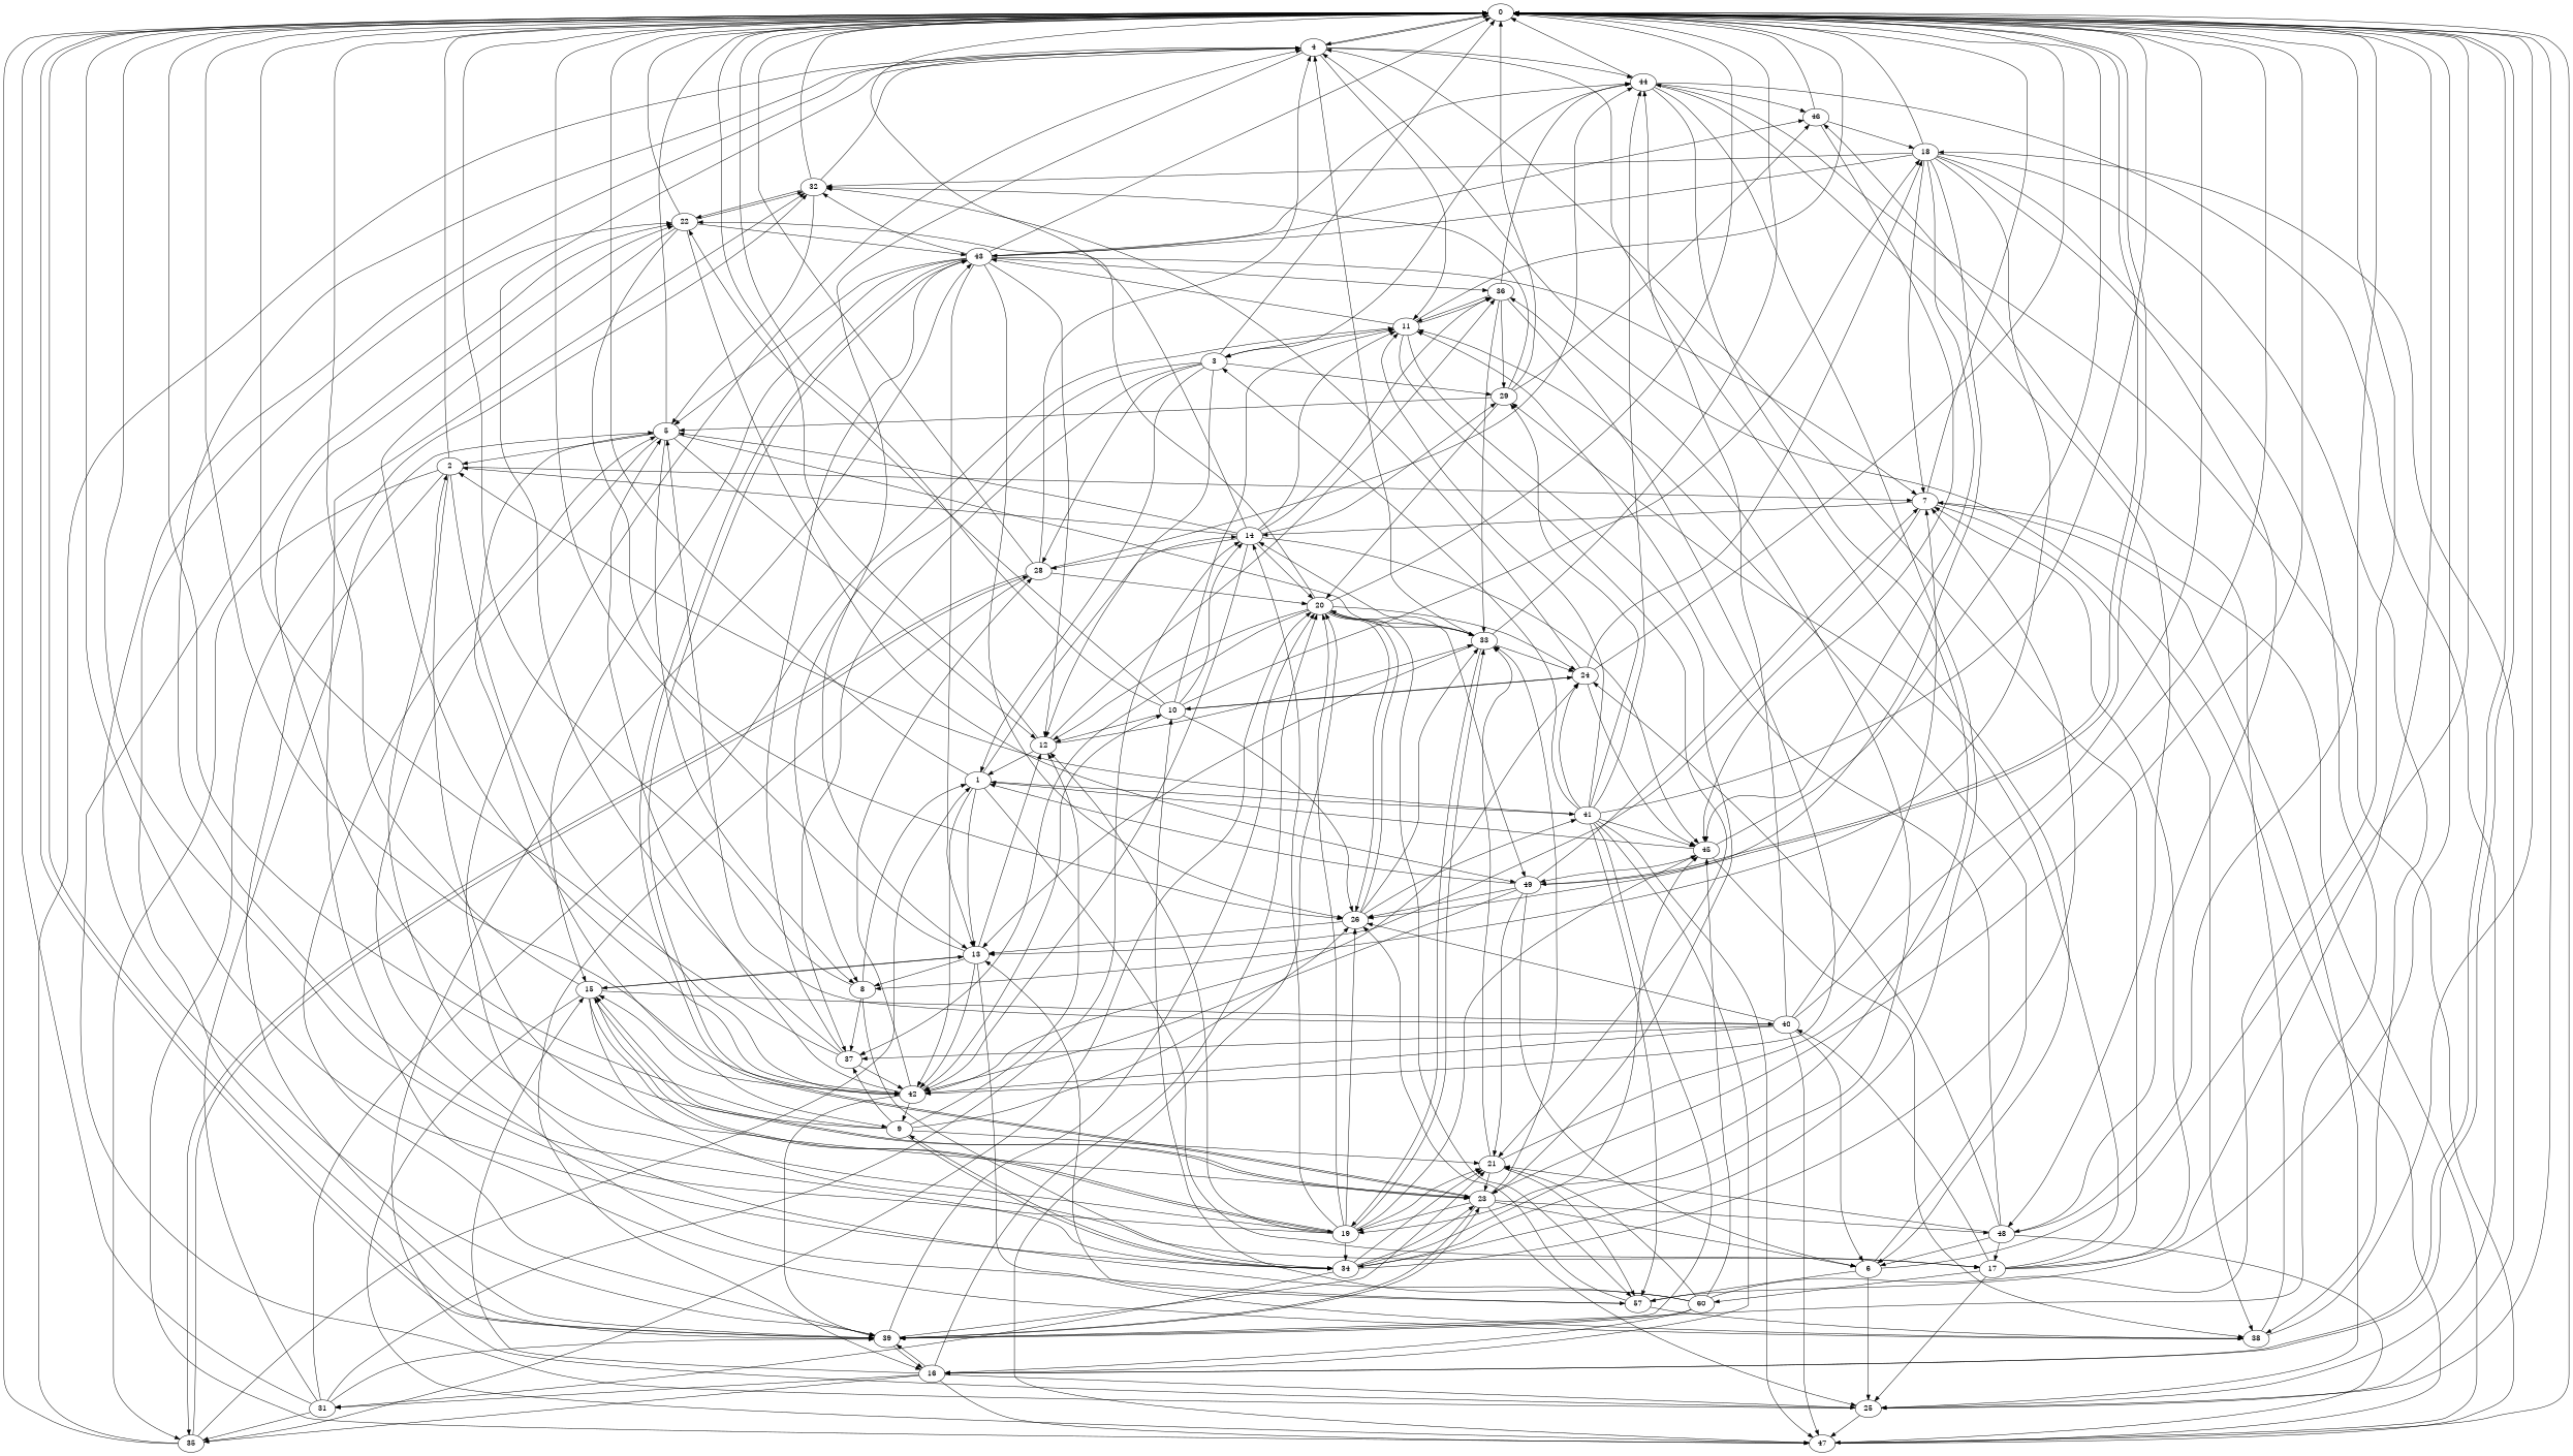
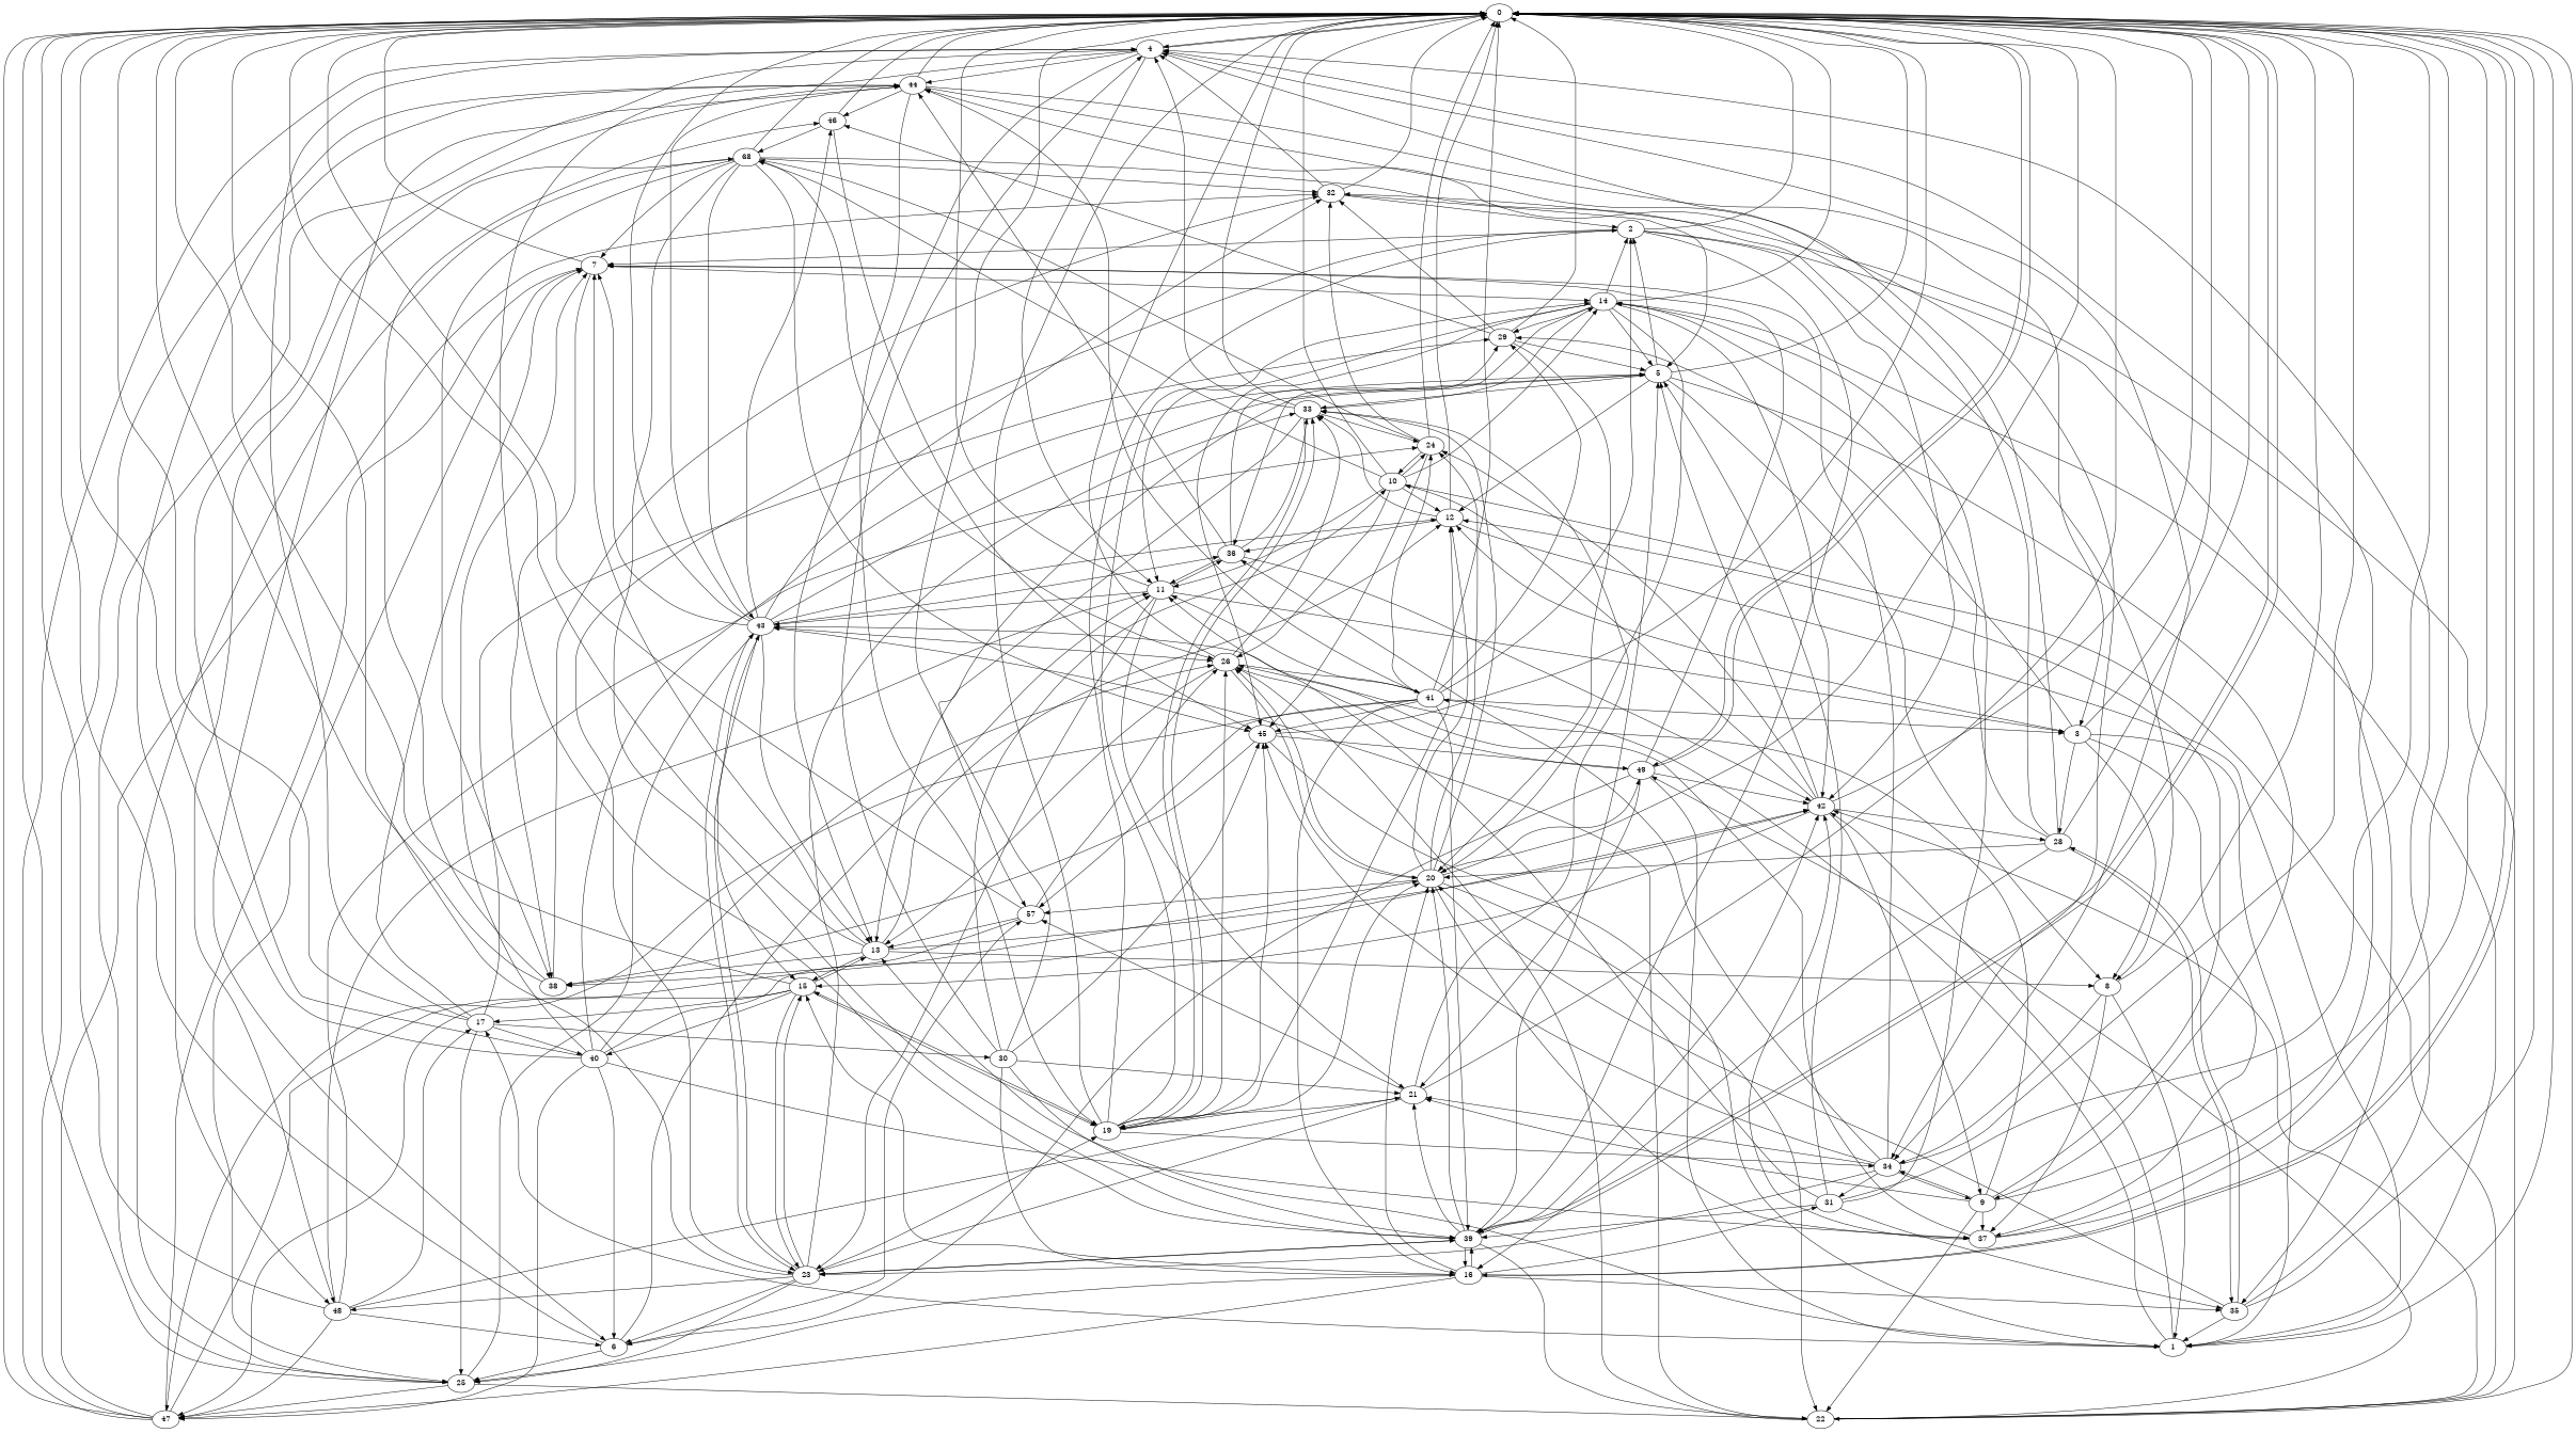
  strict digraph {
    node [component_delay=3]
    edge [wire_delay=1]
    0
    4
    16
    39
    49
    13
    6
    11
    34
    44
    35
    25
    15
    20
    47
    31
    23
    5
    21
    22
    1
    42
    7
    26
    8
    12
    38
    n28 [label=57]
    36
    3
    43
    45
    9
    19
    48
    46
    28
-   18
+   18 [label=68]
    17
    40
    37
    24
    33
    32
    14
    2
    41
    10
    29
-   30 [label=60]
+   30
    0 -> 4
    0 -> 16
    0 -> 39
    0 -> 49
    4 -> 0
    4 -> 39
    4 -> 13
    4 -> 6
    4 -> 11
    4 -> 34
    4 -> 44
    16 -> 0
    16 -> 39
    16 -> 35
    16 -> 25
    16 -> 15
    16 -> 20
    16 -> 47
    16 -> 31
    39 -> 0
    39 -> 16
    39 -> 20
    39 -> 23
    39 -> 5
    39 -> 21
    39 -> 22
    49 -> 0
    49 -> 6
    49 -> 21
    49 -> 1
    49 -> 42
    49 -> 7
    49 -> 26
    13 -> 0
    13 -> 15
    13 -> 42
    13 -> 8
    13 -> 12
    13 -> 38
    6 -> 0
    6 -> 11
    6 -> 25
    6 -> n28
    11 -> 0
    11 -> 23
    11 -> 21
    11 -> 36
    11 -> 3
    11 -> 43
    34 -> 0
    34 -> 31
    34 -> 23
    34 -> 21
    34 -> 7
    34 -> 36
    34 -> 45
    34 -> 9
    44 -> 0
    44 -> 34
    44 -> 25
    44 -> 3
    44 -> 19
    44 -> 48
    44 -> 46
    35 -> 0
    35 -> 4
    35 -> 20
    35 -> 1
    35 -> 28
    25 -> 0
    25 -> 47
    25 -> 22
    25 -> 43
    25 -> 18
    15 -> 0
    15 -> 13
    15 -> 47
    15 -> 23
    15 -> 19
    15 -> 17
    15 -> 40
    20 -> 0
    20 -> 49
    20 -> 22
    20 -> 26
    20 -> 12
    20 -> n28
    20 -> 37
    20 -> 24
    20 -> 33
    47 -> 0
    47 -> 4
    47 -> 44
    47 -> 20
    47 -> 7
    47 -> 32
    31 -> 0
    31 -> 39
    31 -> 11
    31 -> 35
    31 -> 5
    31 -> 14
    23 -> 0
    23 -> 39
    23 -> 6
    23 -> 25
    23 -> 15
    23 -> 43
    23 -> 19
    23 -> 48
    23 -> 33
    5 -> 0
    5 -> 8
    5 -> 12
    5 -> n28
    5 -> 9
    5 -> 33
    5 -> 2
    21 -> 0
    21 -> 23
    21 -> n28
-   19 -> 21
+   21 -> 19
    21 -> 33
    22 -> 0
    22 -> 49
    22 -> 42
    22 -> 26
    22 -> 43
    22 -> 32
    1 -> 0
    1 -> 13
    1 -> 42
    1 -> 17
    1 -> 14
    1 -> 41
    42 -> 0
-   42 -> 39
+   39 -> 42
    42 -> 15
    42 -> 5
    42 -> 9
    42 -> 28
    42 -> 24
    42 -> 10
    7 -> 0
-   7 -> 13
+   13 -> 7
    7 -> 25
    7 -> 38
    7 -> 14
+   26 -> 0
    26 -> 13
    26 -> 20
    26 -> 33
    26 -> 41
    8 -> 0
    8 -> 34
    8 -> 1
    8 -> 37
    12 -> 0
    12 -> 1
    12 -> 36
    12 -> 33
    38 -> 0
    38 -> 46
    38 -> 32
    n28 -> 0
    n28 -> 13
    n28 -> 26
    n28 -> 38
    36 -> 11
    36 -> 44
    36 -> 42
    36 -> 33
    36 -> 29
    3 -> 0
    3 -> 1
    3 -> 8
    3 -> 12
    3 -> 28
    3 -> 37
    3 -> 29
    43 -> 0
    43 -> 13
    43 -> 44
    43 -> 15
    43 -> 23
    43 -> 5
    43 -> 7
    43 -> 26
    43 -> 12
    43 -> 36
    43 -> 46
    43 -> 32
    45 -> 0
    45 -> 49
    45 -> 1
    45 -> 38
    9 -> 0
    9 -> 34
    9 -> 21
    9 -> 22
    9 -> 26
    9 -> 12
    9 -> 37
    19 -> 0
    19 -> 34
    19 -> 15
    19 -> 20
    19 -> 26
    19 -> 12
    19 -> 45
    19 -> 33
    19 -> 14
    19 -> 2
    48 -> 0
    48 -> 6
    48 -> 11
    48 -> 47
    48 -> 21
    48 -> 17
    48 -> 24
    46 -> 0
    46 -> 45
    46 -> 18
    28 -> 0
    28 -> 4
    28 -> 16
    28 -> 44
    28 -> 35
    28 -> 20
-   14 -> 28
+   28 -> 14
    18 -> 0
    18 -> 39
    18 -> 7
    18 -> 26
    18 -> 8
    18 -> 38
    18 -> 43
    18 -> 45
    18 -> 48
    18 -> 32
    17 -> 0
    17 -> 4
    17 -> 25
    17 -> 7
    17 -> 40
    17 -> 29
    17 -> 30
    40 -> 0
    40 -> 6
    40 -> 44
    40 -> 47
    40 -> 5
    40 -> 42
    40 -> 7
    40 -> 26
    40 -> 37
    37 -> 0
    37 -> 4
    37 -> 42
    37 -> 43
    24 -> 0
    24 -> 45
    24 -> 18
    24 -> 32
    24 -> 10
    33 -> 0
    33 -> 4
    33 -> 13
    33 -> 19
    33 -> 24
    33 -> 14
    32 -> 0
    32 -> 4
    32 -> 5
-   32 -> 22
+   32 -> 2
    14 -> 0
    14 -> 11
    14 -> 20
    14 -> 5
    14 -> 42
    14 -> 36
    14 -> 45
    14 -> 2
    14 -> 29
    2 -> 0
    2 -> 39
    2 -> 35
    2 -> 23
    2 -> 42
    2 -> 7
    41 -> 0
    41 -> 16
    41 -> 39
    41 -> 11
    41 -> 44
    41 -> 47
    41 -> n28
    41 -> 3
    41 -> 45
    41 -> 24
    41 -> 2
    41 -> 29
    10 -> 0
    10 -> 11
    10 -> 22
    10 -> 26
    10 -> 12
    10 -> 18
    10 -> 24
    10 -> 14
    29 -> 0
    29 -> 20
    29 -> 5
    29 -> 46
    29 -> 32
    30 -> 0
    30 -> 4
    30 -> 16
    30 -> 39
    30 -> 21
    30 -> 45
    30 -> 10
  }
